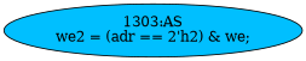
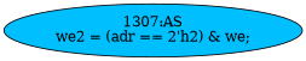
  strict digraph {
    rankdir=LR
-   n1 [ast="<pyverilog.vparser.ast.Assign object at 0x7f0a38ecf550>" def_var="['we2']" fillcolor=deepskyblue label="1303:AS\nwe2 = (adr == 2'h2) & we;" statements="[]" style=filled typ=Assign use_var="['adr', 'we']"]
+   n1 [ast="<pyverilog.vparser.ast.Assign object at 0x7f0a38ecf550>" def_var="['we2']" fillcolor=deepskyblue label="1307:AS\nwe2 = (adr == 2'h2) & we;" statements="[]" style=filled typ=Assign use_var="['adr', 'we']"]
  }
